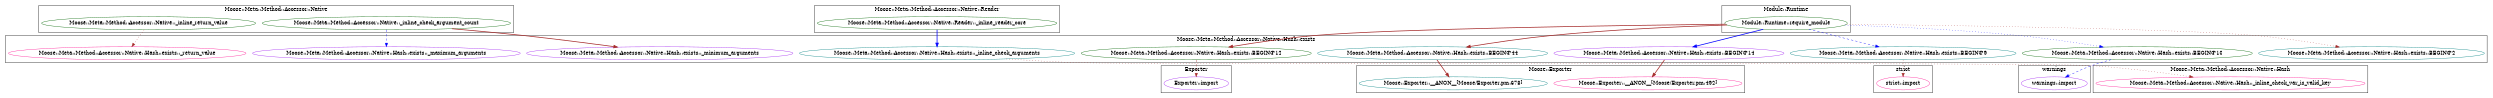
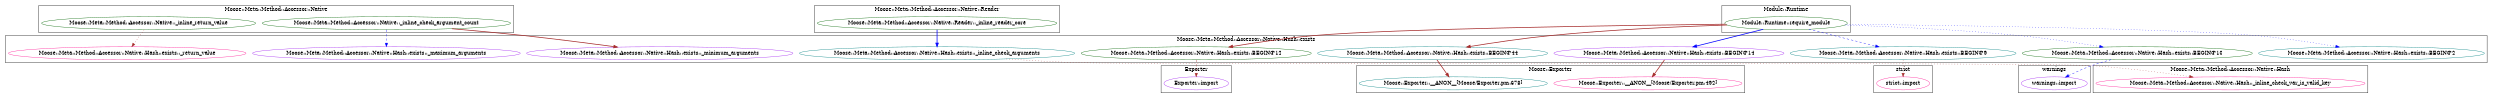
  digraph {
    node [color=darkgreen]
    edge [color=brown style=bold]
    "Moose::Meta::Method::Accessor::Native::_inline_check_argument_count"
    "Moose::Meta::Method::Accessor::Native::_inline_return_value"
    "Moose::Meta::Method::Accessor::Native::Hash::_inline_check_var_is_valid_key" [color=deeppink]
    "warnings::import" [color=purple]
    "Moose::Meta::Method::Accessor::Native::Reader::_inline_reader_core"
    "Module::Runtime::require_module"
    "Exporter::import" [color=purple]
    "Moose::Meta::Method::Accessor::Native::Hash::exists::BEGIN@12"
    "Moose::Meta::Method::Accessor::Native::Hash::exists::BEGIN@44" [color=teal]
    "Moose::Meta::Method::Accessor::Native::Hash::exists::BEGIN@9" [color=teal]
    "Moose::Meta::Method::Accessor::Native::Hash::exists::_minimum_arguments" [color=purple]
    "Moose::Meta::Method::Accessor::Native::Hash::exists::BEGIN@2" [color=teal]
    "Moose::Meta::Method::Accessor::Native::Hash::exists::BEGIN@10"
    "Moose::Meta::Method::Accessor::Native::Hash::exists::_inline_check_arguments" [color=teal]
    "Moose::Meta::Method::Accessor::Native::Hash::exists::_return_value" [color=deeppink]
    "Moose::Meta::Method::Accessor::Native::Hash::exists::BEGIN@14" [color=purple]
    "Moose::Meta::Method::Accessor::Native::Hash::exists::_maximum_arguments" [color=purple]
    "Moose::Exporter::__ANON__[Moose/Exporter.pm:492]" [color=deeppink]
    "Moose::Exporter::__ANON__[Moose/Exporter.pm:678]" [color=teal]
    "strict::import" [color=deeppink]
    subgraph cluster_1 {
      label="Moose::Meta::Method::Accessor::Native"
      "Moose::Meta::Method::Accessor::Native::_inline_check_argument_count"
      "Moose::Meta::Method::Accessor::Native::_inline_return_value"
    }
    subgraph cluster_2 {
      label="Moose::Meta::Method::Accessor::Native::Hash"
      "Moose::Meta::Method::Accessor::Native::Hash::_inline_check_var_is_valid_key"
    }
    subgraph cluster_3 {
      label=warnings
      "warnings::import"
    }
    subgraph cluster_4 {
      label="Moose::Meta::Method::Accessor::Native::Reader"
      "Moose::Meta::Method::Accessor::Native::Reader::_inline_reader_core"
    }
    subgraph cluster_5 {
      label="Module::Runtime"
      "Module::Runtime::require_module"
    }
    subgraph cluster_6 {
      label=Exporter
      "Exporter::import"
    }
    subgraph cluster_7 {
      label="Moose::Meta::Method::Accessor::Native::Hash::exists"
      "Moose::Meta::Method::Accessor::Native::Hash::exists::BEGIN@12"
      "Moose::Meta::Method::Accessor::Native::Hash::exists::BEGIN@44"
      "Moose::Meta::Method::Accessor::Native::Hash::exists::BEGIN@9"
      "Moose::Meta::Method::Accessor::Native::Hash::exists::_minimum_arguments"
      "Moose::Meta::Method::Accessor::Native::Hash::exists::BEGIN@2"
      "Moose::Meta::Method::Accessor::Native::Hash::exists::BEGIN@10"
      "Moose::Meta::Method::Accessor::Native::Hash::exists::_inline_check_arguments"
      "Moose::Meta::Method::Accessor::Native::Hash::exists::_return_value"
      "Moose::Meta::Method::Accessor::Native::Hash::exists::BEGIN@14"
      "Moose::Meta::Method::Accessor::Native::Hash::exists::_maximum_arguments"
    }
    subgraph cluster_8 {
      label="Moose::Exporter"
      "Moose::Exporter::__ANON__[Moose/Exporter.pm:492]"
      "Moose::Exporter::__ANON__[Moose/Exporter.pm:678]"
    }
    subgraph cluster_9 {
      label="strict"
      "strict::import"
    }
    "Moose::Meta::Method::Accessor::Native::_inline_check_argument_count" -> "Moose::Meta::Method::Accessor::Native::Hash::exists::_minimum_arguments"
    "Moose::Meta::Method::Accessor::Native::_inline_check_argument_count" -> "Moose::Meta::Method::Accessor::Native::Hash::exists::_maximum_arguments" [color=blue style=dashed]
    "Moose::Meta::Method::Accessor::Native::_inline_return_value" -> "Moose::Meta::Method::Accessor::Native::Hash::exists::_return_value" [style=dotted]
    "Moose::Meta::Method::Accessor::Native::Reader::_inline_reader_core" -> "Moose::Meta::Method::Accessor::Native::Hash::exists::_inline_check_arguments" [color=blue]
    "Module::Runtime::require_module" -> "Moose::Meta::Method::Accessor::Native::Hash::exists::BEGIN@12"
    "Module::Runtime::require_module" -> "Moose::Meta::Method::Accessor::Native::Hash::exists::BEGIN@44"
    "Module::Runtime::require_module" -> "Moose::Meta::Method::Accessor::Native::Hash::exists::BEGIN@9" [color=blue style=dashed]
-   "Module::Runtime::require_module" -> "Moose::Meta::Method::Accessor::Native::Hash::exists::BEGIN@2" [style=dotted]
+   "Module::Runtime::require_module" -> "Moose::Meta::Method::Accessor::Native::Hash::exists::BEGIN@2" [color=blue style=dotted]
    "Module::Runtime::require_module" -> "Moose::Meta::Method::Accessor::Native::Hash::exists::BEGIN@10" [color=blue style=dotted]
    "Module::Runtime::require_module" -> "Moose::Meta::Method::Accessor::Native::Hash::exists::BEGIN@14" [color=blue]
    "Moose::Meta::Method::Accessor::Native::Hash::exists::BEGIN@12" -> "Exporter::import" [style=dashed]
    "Moose::Meta::Method::Accessor::Native::Hash::exists::BEGIN@44" -> "Moose::Exporter::__ANON__[Moose/Exporter.pm:678]"
    "Moose::Meta::Method::Accessor::Native::Hash::exists::BEGIN@9" -> "strict::import" [style=dotted]
    "Moose::Meta::Method::Accessor::Native::Hash::exists::BEGIN@10" -> "warnings::import" [color=blue style=dashed]
    "Moose::Meta::Method::Accessor::Native::Hash::exists::_inline_check_arguments" -> "Moose::Meta::Method::Accessor::Native::Hash::_inline_check_var_is_valid_key" [style=dotted]
    "Moose::Meta::Method::Accessor::Native::Hash::exists::BEGIN@14" -> "Moose::Exporter::__ANON__[Moose/Exporter.pm:492]"
  }
